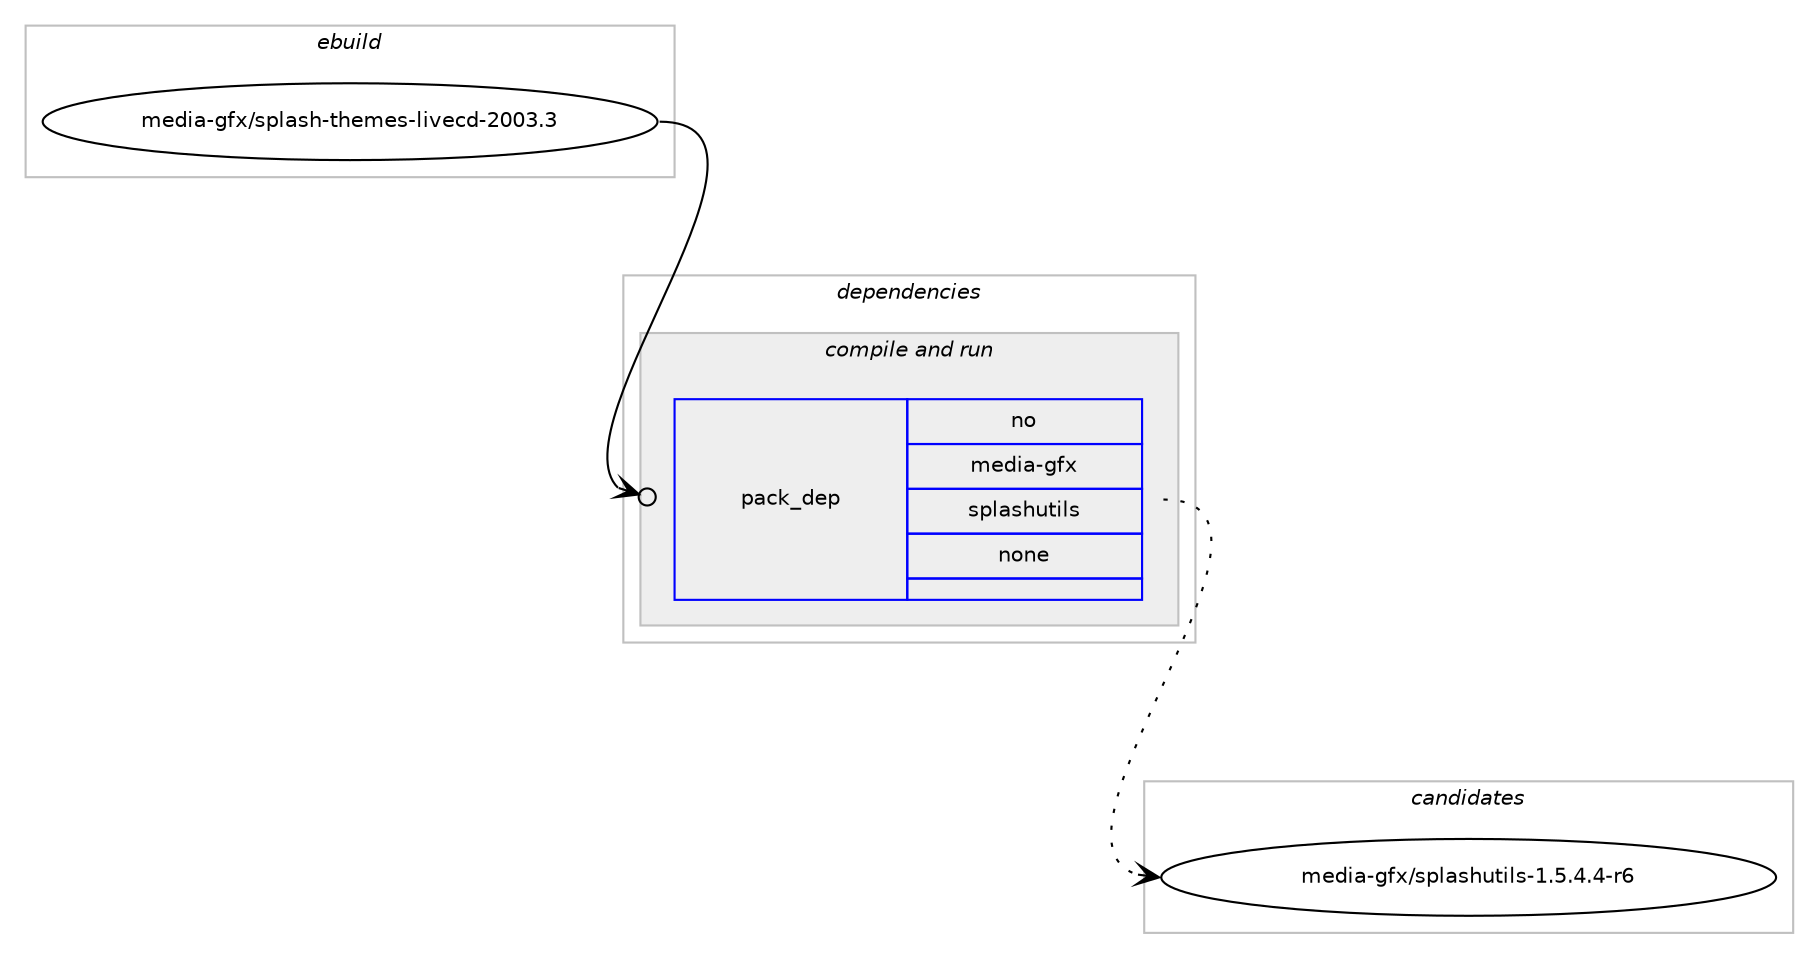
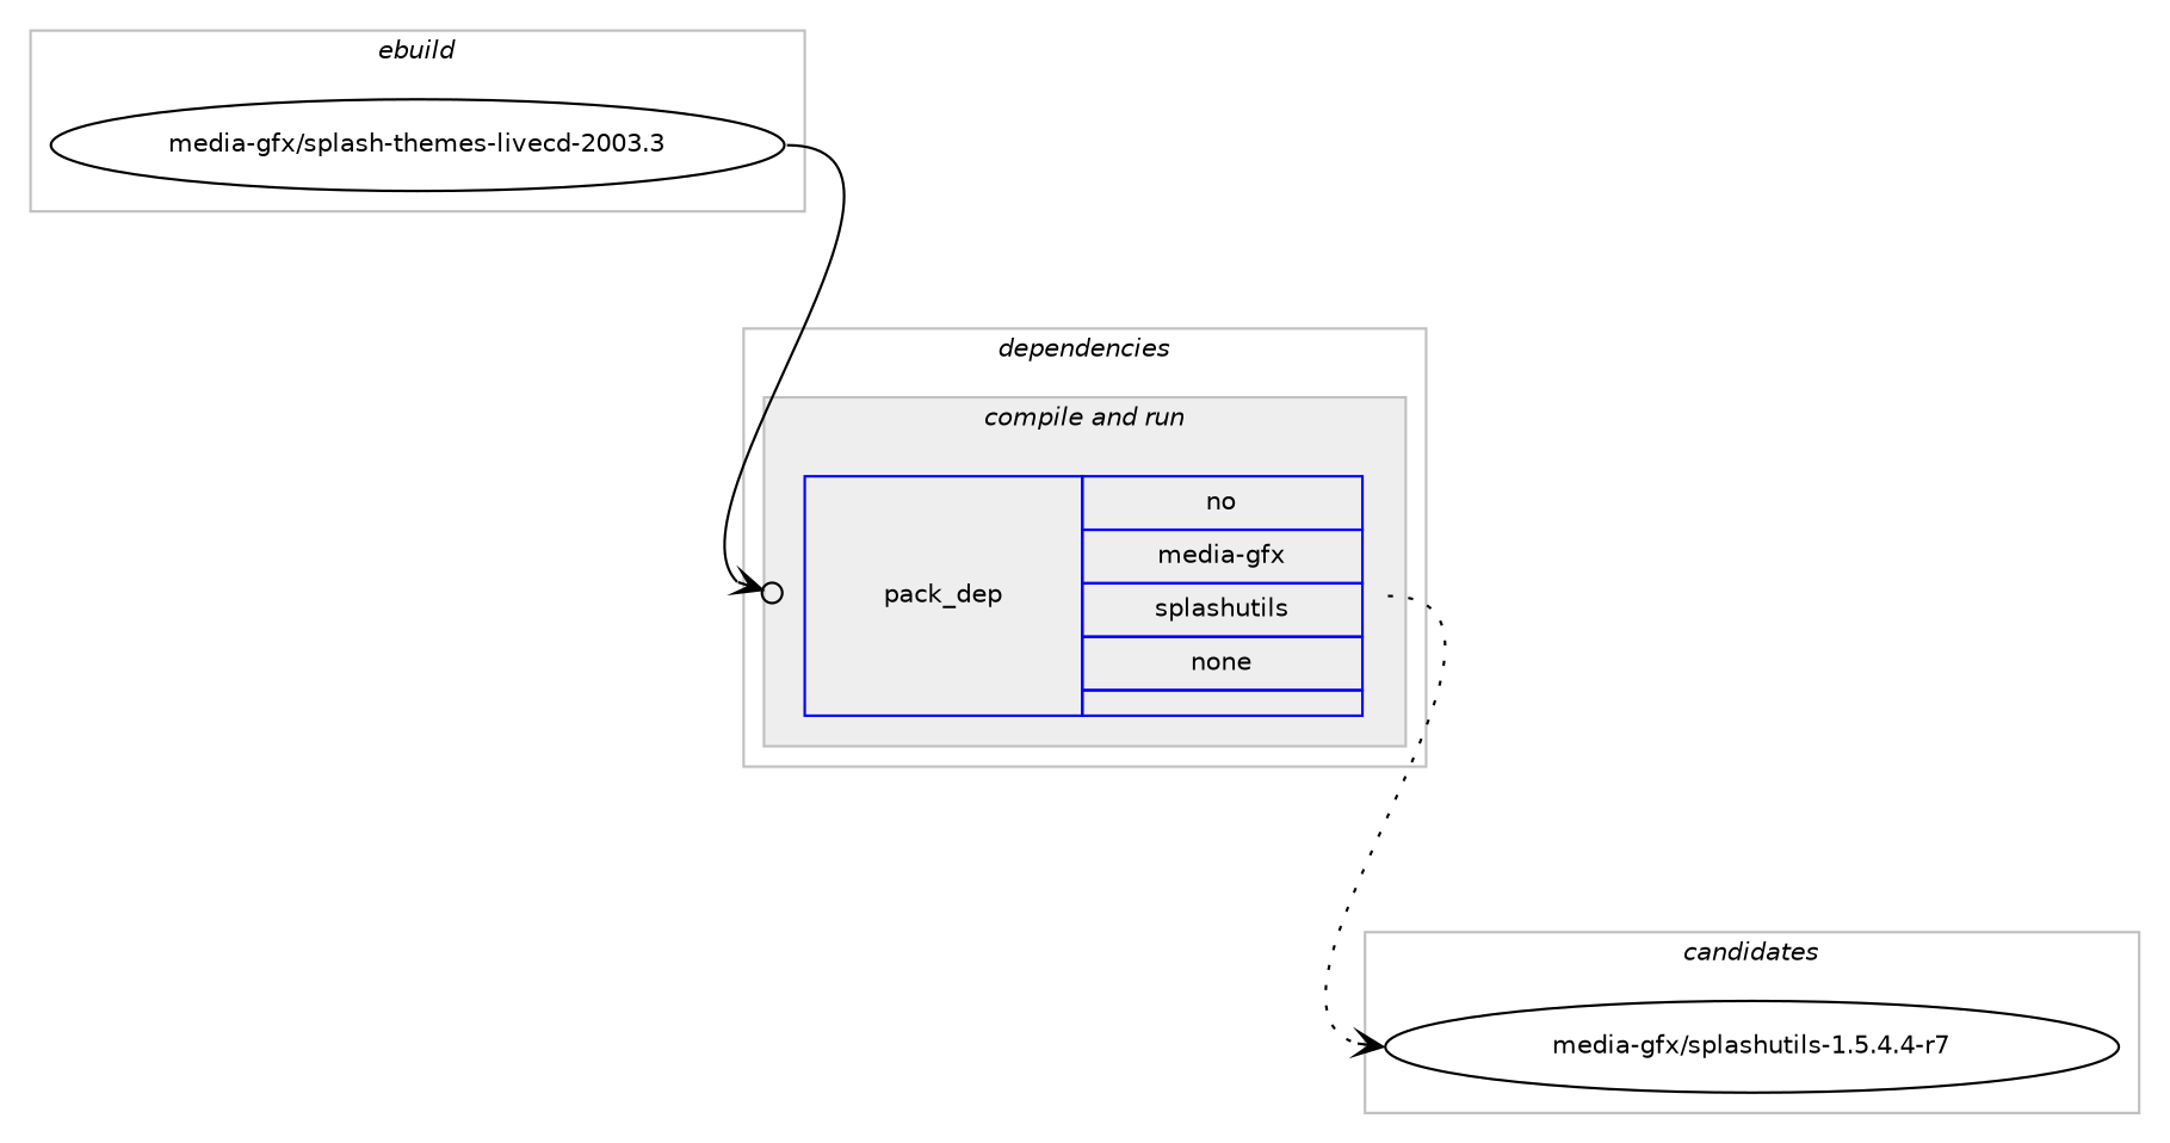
  digraph {
    compound=true
    concentrate=true
    fontname=Helvetica
    fontsize=10
    newrank=true
    rankdir=TB
    ranksep=1.5
    node [color=black fontname=Helvetica fontsize=10]
    edge [headport=w tailport=e]
    n1 [label="media-gfx/splash-themes-livecd-2003.3" width=4]
    n2 [color=blue label=<<TABLE BORDER="0" CELLBORDER="1" CELLSPACING="0" CELLPADDING="4" WIDTH="220"><TR><TD ROWSPAN="6" CELLPADDING="30">pack_dep</TD></TR><TR><TD WIDTH="110">no</TD></TR><TR><TD>media-gfx</TD></TR><TR><TD>splashutils</TD></TR><TR><TD>none</TD></TR><TR><TD></TD></TR></TABLE>> shape=none]
-   n3 [label="media-gfx/splashutils-1.5.4.4-r6" width=4]
+   n3 [label="media-gfx/splashutils-1.5.4.4-r7" width=4]
    subgraph cluster_1 {
      color=gray
      label=<<i>ebuild</i>>
      rank=same
      n1
    }
    subgraph cluster_2 {
      color=gray
      label=<<i>dependencies</i>>
      subgraph cluster_3 {
        color=gray
        fillcolor="#eeeeee"
        label=<<i>compile</i>>
        style=filled
      }
      subgraph cluster_4 {
        color=gray
        fillcolor="#eeeeee"
        label=<<i>compile and run</i>>
        style=filled
        subgraph sub_5 {
          color=gray
          fillcolor="#eeeeee"
          label=<<i>compile and run</i>>
          style=filled
          n2
        }
      }
      subgraph cluster_6 {
        color=gray
        fillcolor="#eeeeee"
        label=<<i>run</i>>
        style=filled
      }
    }
    subgraph cluster_7 {
      color=gray
      label=<<i>candidates</i>>
      rank=same
      subgraph sub_8 {
        color=black
        label=<<i>candidates</i>>
        nodesep=1
        rank=same
        n3
      }
    }
    n1 -> n2 [arrowhead=odotvee style=solid weight=20]
    n2 -> n3 [arrowhead=vee style=dotted weight=100]
  }
